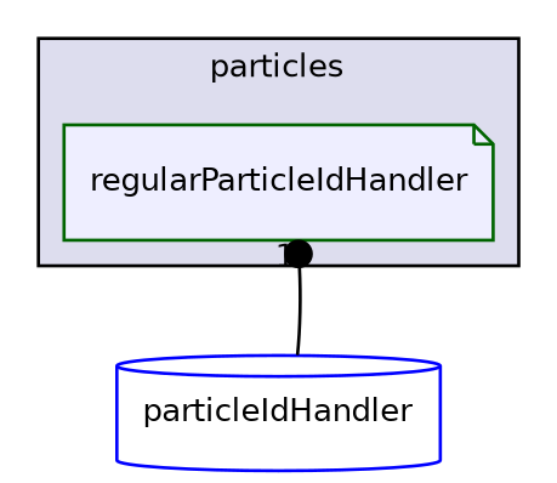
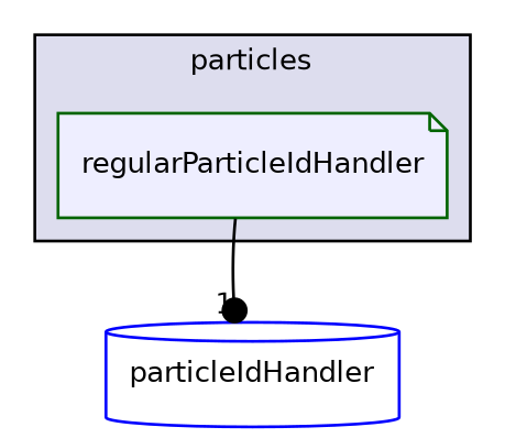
  digraph {
    compound=true
    node [fontname=Helvetica fontsize=10]
    n1 [fillcolor="#eeeeff" label=regularParticleIdHandler pencolor=black shape=note style=filled color=darkgreen]
    n2 [label=particleIdHandler shape=cylinder color=blue]
    subgraph cluster_1 {
      bgcolor="#ddddee"
      fontname=Helvetica
      fontsize=10
      label=particles
      pencolor=black
      n1
    }
-   n2 -> n1 [headlabel=1 labeldistance=1.5 labelfontname=Helvetica labelfontsize=10 arrowhead=dot]
+   n1 -> n2 [headlabel=1 labeldistance=1.5 labelfontname=Helvetica labelfontsize=10 arrowhead=dot]
  }
